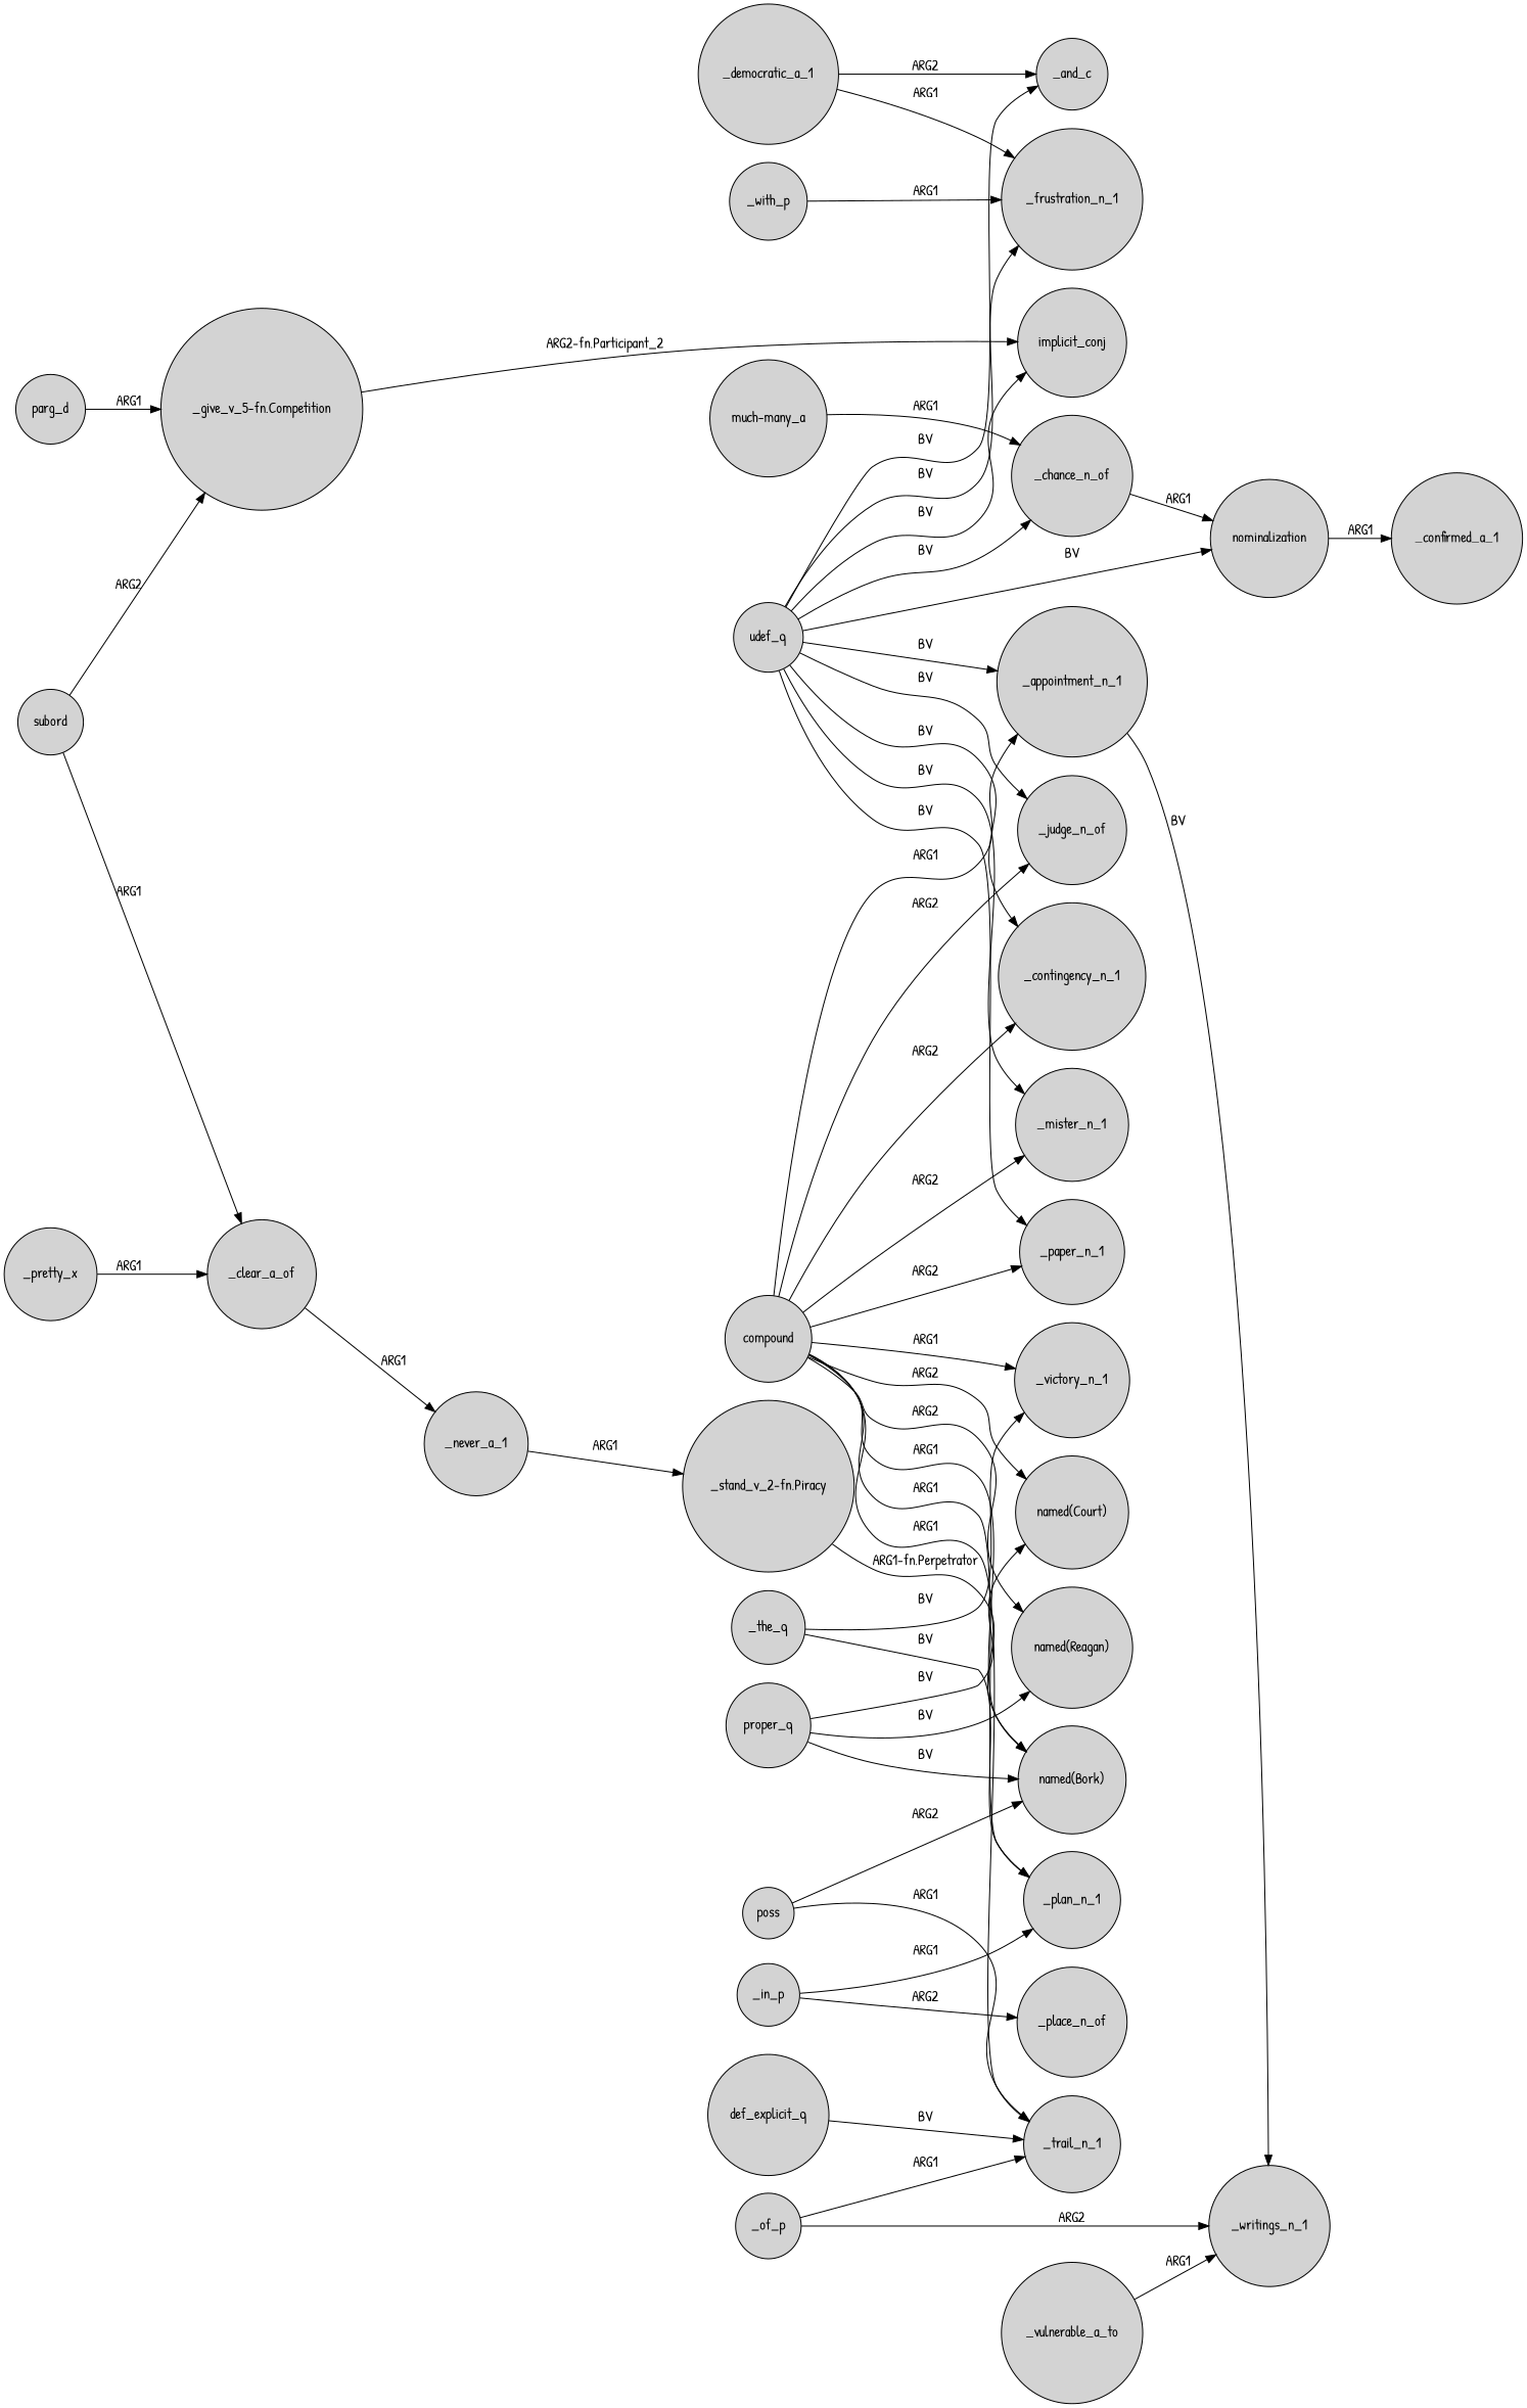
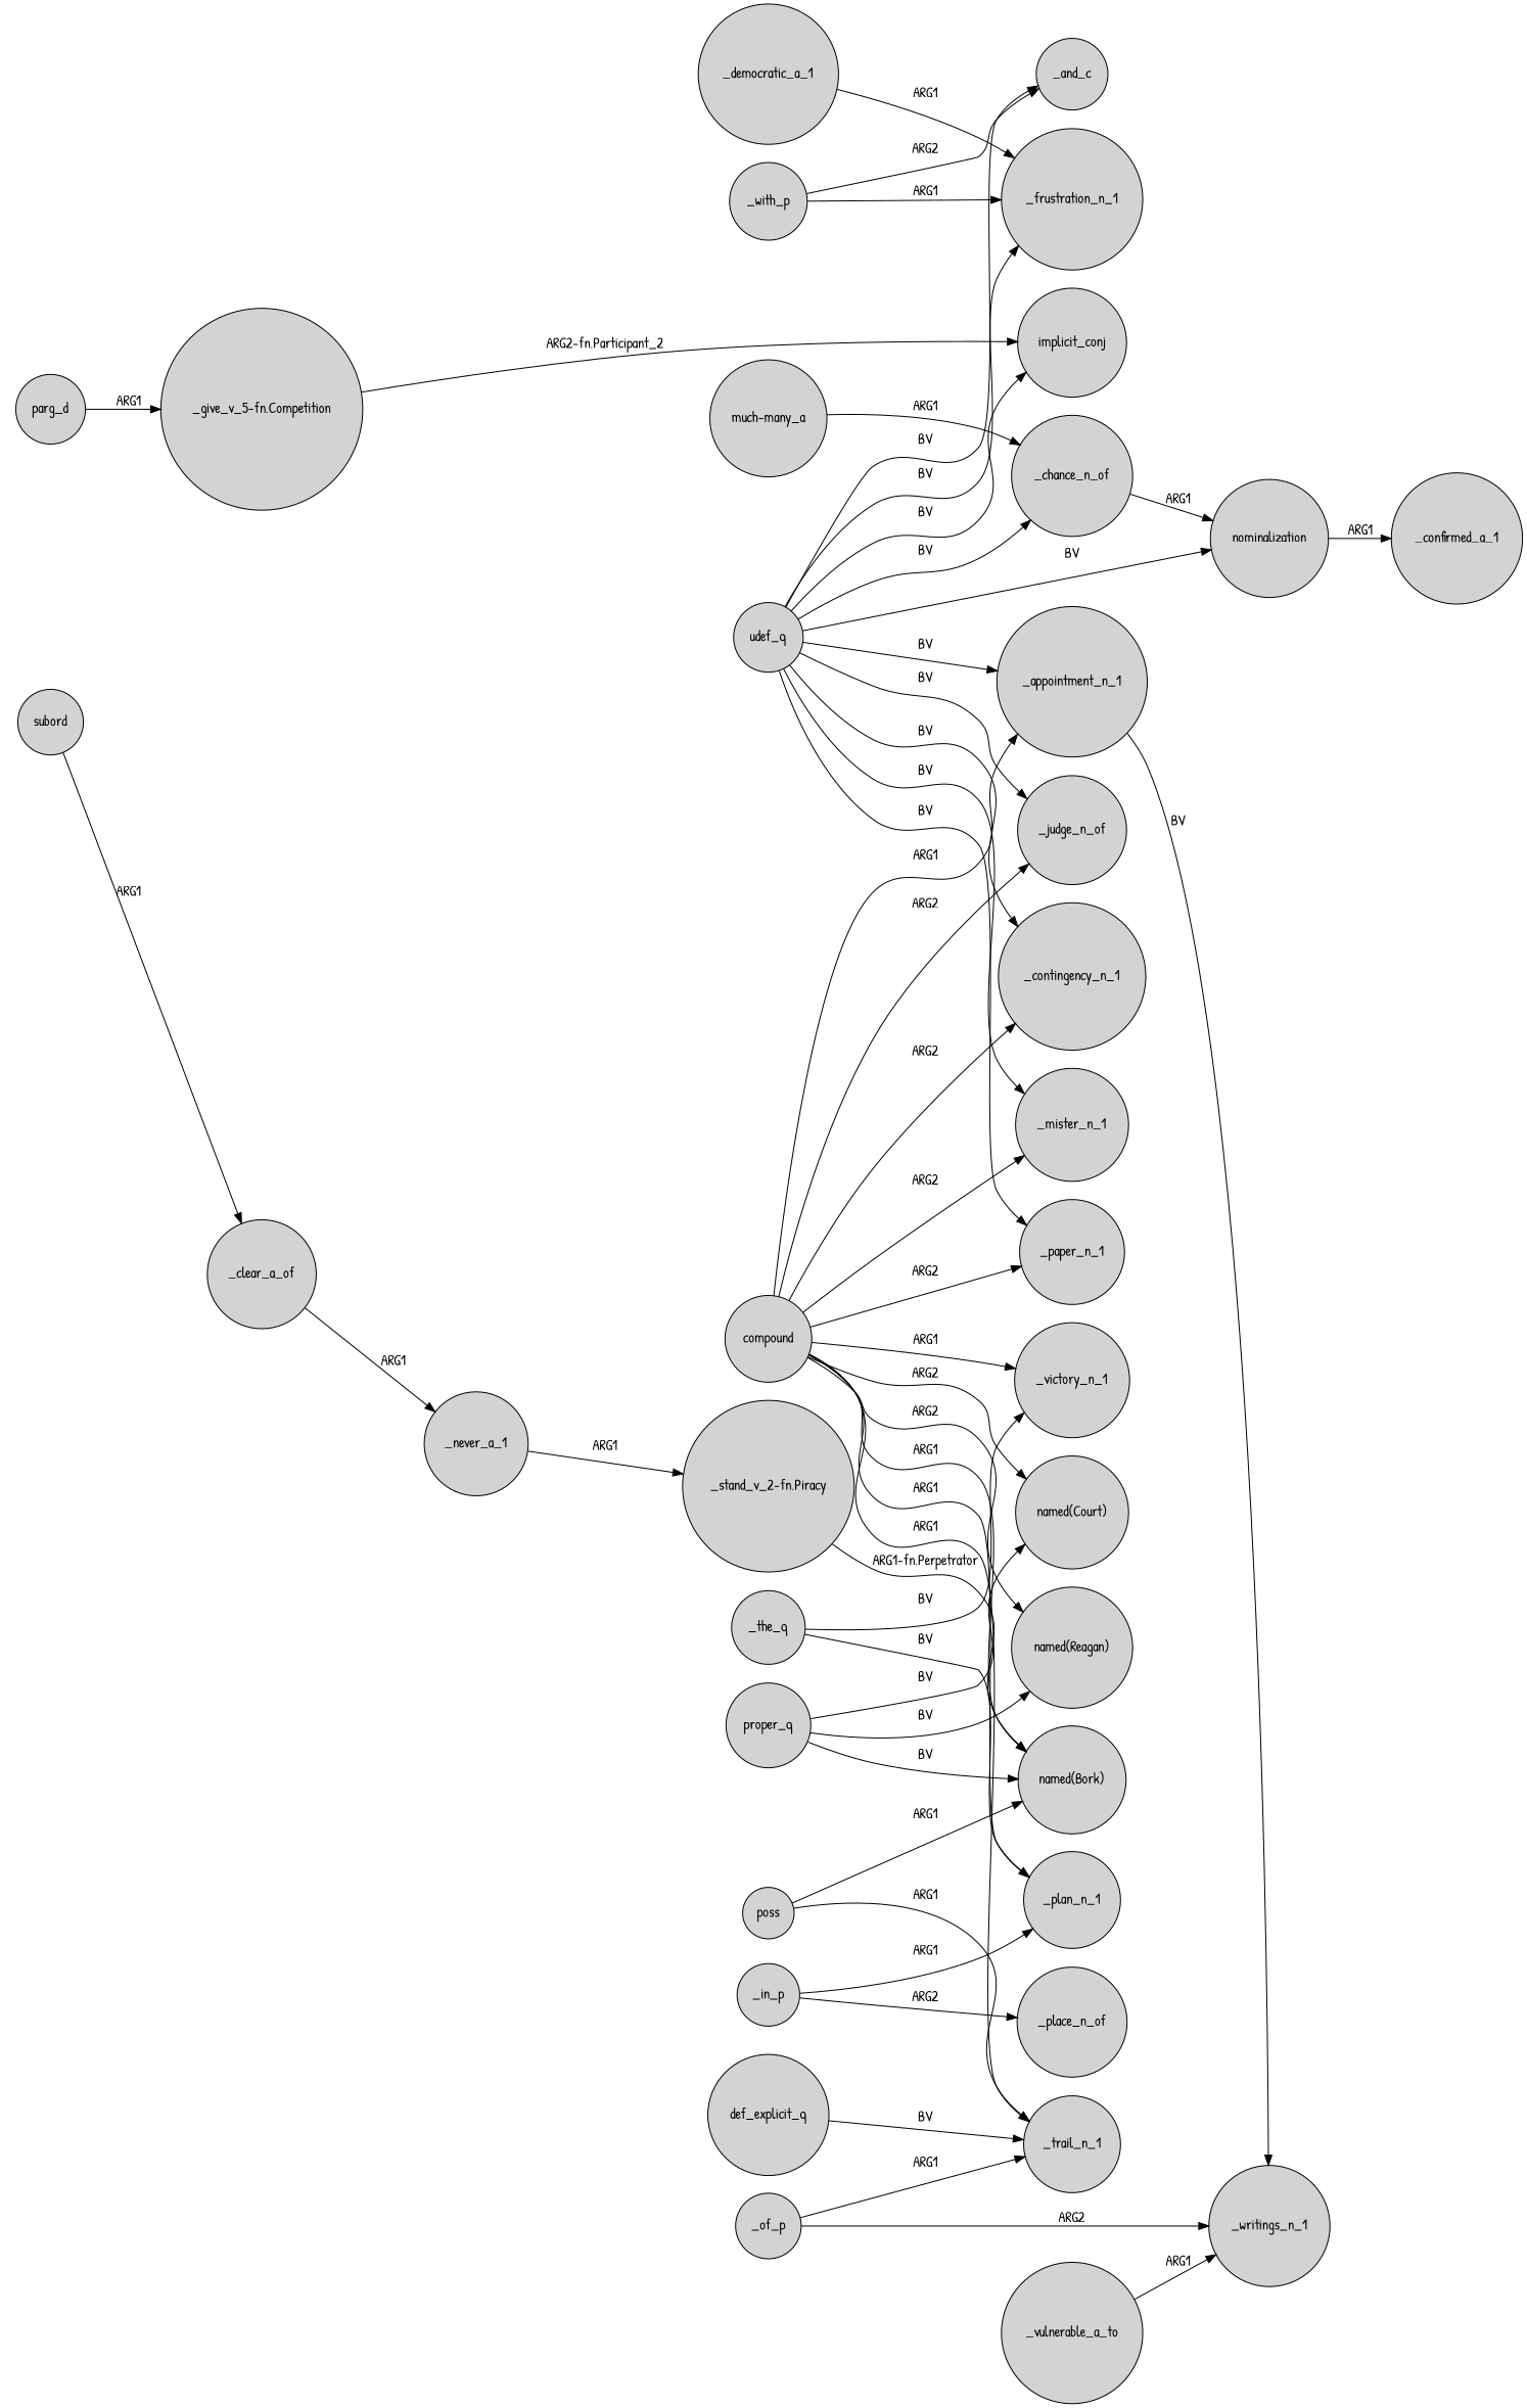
  digraph {
    fontname="Patrick Hand"
    rankdir=LR
    node [fontname="Patrick Hand" shape=circle style=filled]
    edge [fontname="Patrick Hand"]
    _with_p
    _frustration_n_1
    _and_c
    n4 [label="_give_v_5-fn.Competition"]
    subord
    _clear_a_of
    implicit_conj
    _never_a_1
    _in_p
    _plan_n_1
    _place_n_of
    compound
    _mister_n_1
    "named(Bork)"
    _paper_n_1
    _appointment_n_1
    "named(Reagan)"
    _victory_n_1
    _contingency_n_1
    _judge_n_of
    "named(Court)"
    _trail_n_1
    _writings_n_1
    "_stand_v_2-fn.Piracy"
    _chance_n_of
    nominalization
    udef_q
    _confirmed_a_1
    "much-many_a"
    poss
    proper_q
-   _pretty_x
    parg_d
    def_explicit_q
    _democratic_a_1
    _of_p
    _the_q
    _vulnerable_a_to
    _with_p -> _frustration_n_1 [label=ARG1]
-   _democratic_a_1 -> _and_c [label=ARG2]
+   _with_p -> _and_c [label=ARG2]
    n4 -> implicit_conj [label="ARG2-fn.Participant_2"]
-   subord -> n4 [label=ARG2]
    subord -> _clear_a_of [label=ARG1]
    _clear_a_of -> _never_a_1 [label=ARG1]
    _never_a_1 -> "_stand_v_2-fn.Piracy" [label=ARG1]
    _in_p -> _plan_n_1 [label=ARG1]
    _in_p -> _place_n_of [label=ARG2]
    compound -> _plan_n_1 [label=ARG1]
    compound -> _mister_n_1 [label=ARG2]
    compound -> "named(Bork)" [label=ARG1]
    compound -> _paper_n_1 [label=ARG2]
    compound -> _appointment_n_1 [label=ARG1]
    compound -> "named(Reagan)" [label=ARG2]
    compound -> _victory_n_1 [label=ARG1]
    compound -> _contingency_n_1 [label=ARG2]
    compound -> _judge_n_of [label=ARG2]
    compound -> "named(Court)" [label=ARG2]
    compound -> _trail_n_1 [label=ARG1]
    _appointment_n_1 -> _writings_n_1 [label=BV]
    "_stand_v_2-fn.Piracy" -> "named(Bork)" [label="ARG1-fn.Perpetrator"]
    _chance_n_of -> nominalization [label=ARG1]
    nominalization -> _confirmed_a_1 [label=ARG1]
    udef_q -> _frustration_n_1 [label=BV]
    udef_q -> _and_c [label=BV]
    udef_q -> implicit_conj [label=BV]
    udef_q -> _mister_n_1 [label=BV]
    udef_q -> _paper_n_1 [label=BV]
    udef_q -> _appointment_n_1 [label=BV]
    udef_q -> _contingency_n_1 [label=BV]
    udef_q -> _judge_n_of [label=BV]
    udef_q -> _chance_n_of [label=BV]
    udef_q -> nominalization [label=BV]
    "much-many_a" -> _chance_n_of [label=ARG1]
-   poss -> "named(Bork)" [label=ARG2]
+   poss -> "named(Bork)" [label=ARG1]
    poss -> _trail_n_1 [label=ARG1]
    proper_q -> "named(Bork)" [label=BV]
    proper_q -> "named(Reagan)" [label=BV]
    proper_q -> "named(Court)" [label=BV]
-   _pretty_x -> _clear_a_of [label=ARG1]
    parg_d -> n4 [label=ARG1]
    def_explicit_q -> _trail_n_1 [label=BV]
    _democratic_a_1 -> _frustration_n_1 [label=ARG1]
    _of_p -> _trail_n_1 [label=ARG1]
    _of_p -> _writings_n_1 [label=ARG2]
    _the_q -> _plan_n_1 [label=BV]
    _the_q -> _victory_n_1 [label=BV]
    _vulnerable_a_to -> _writings_n_1 [label=ARG1]
  }
